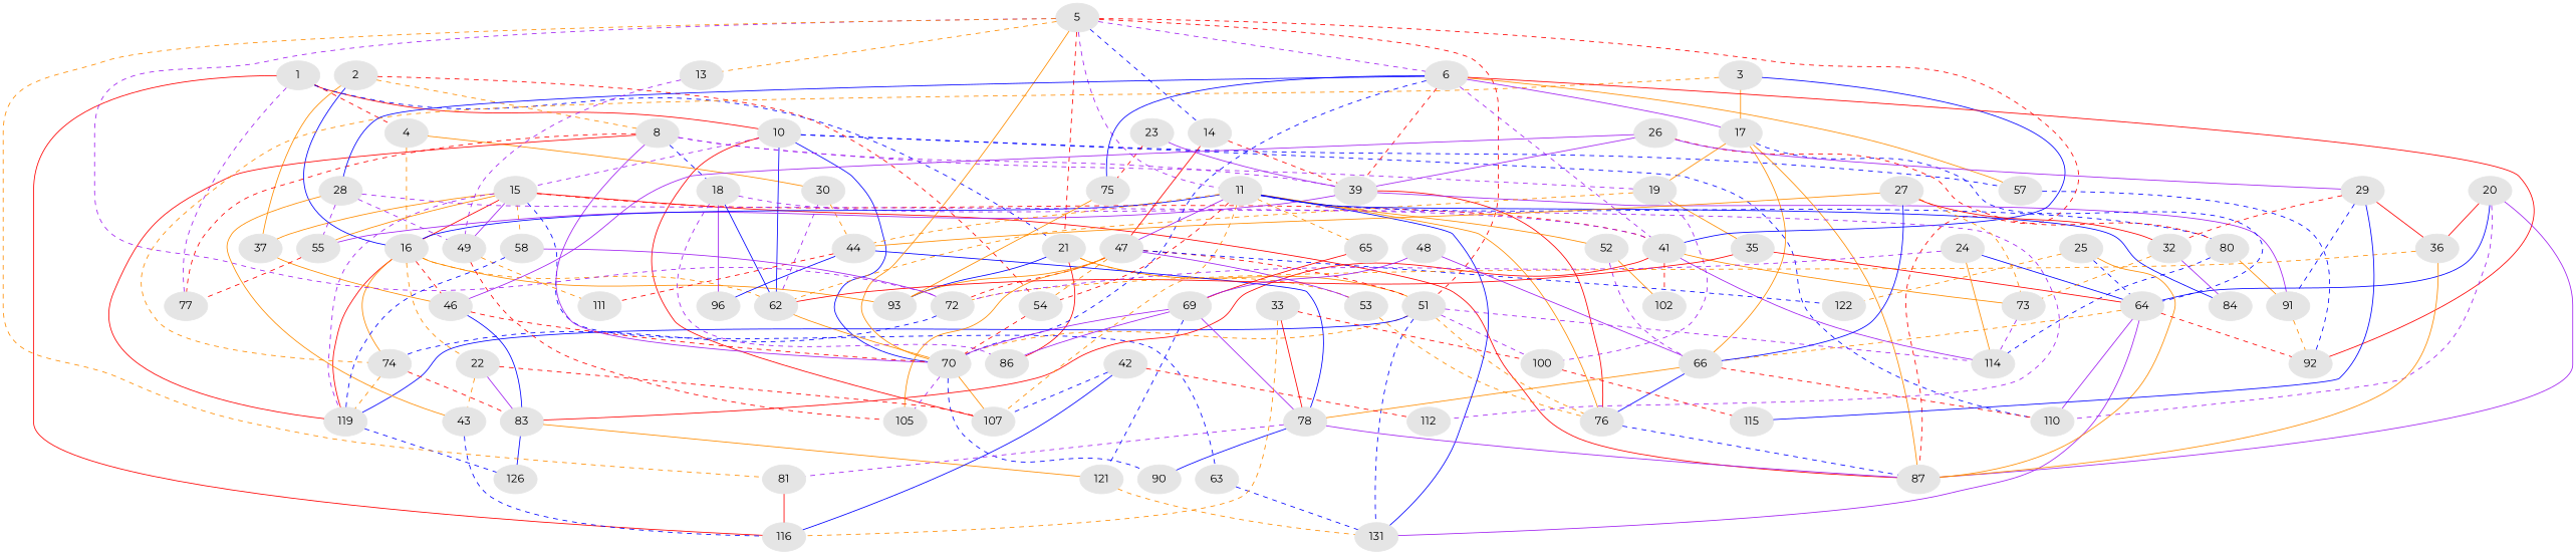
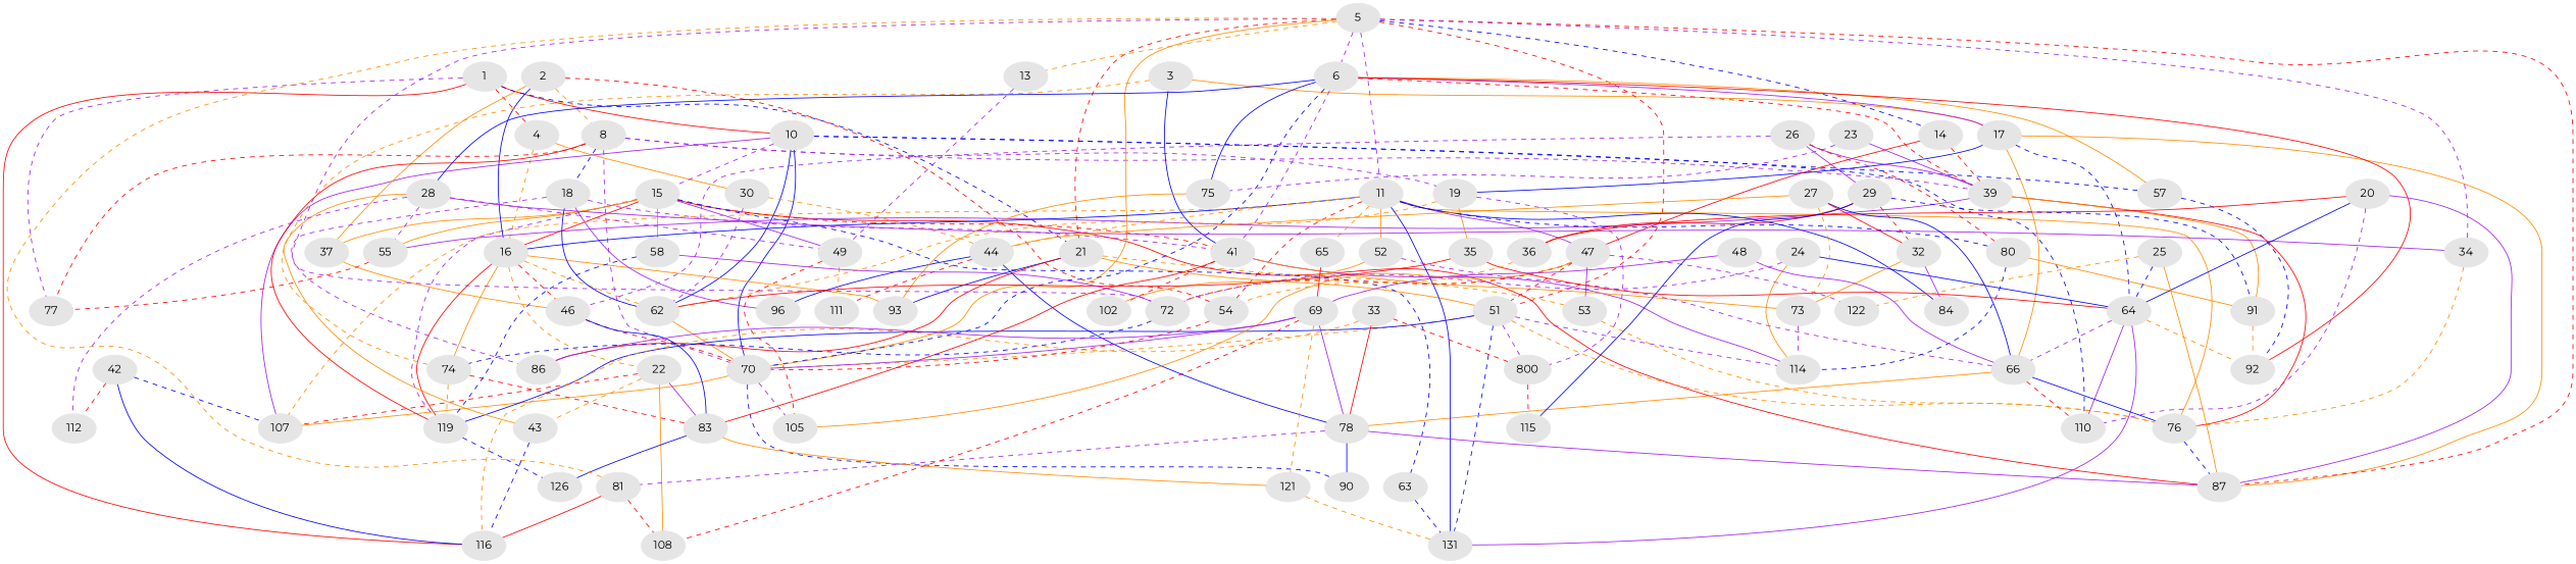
  graph {
    fontname=Montserrat
    node [color=gray90 fontname=Montserrat style=filled]
    edge [color=darkorange fontname=Montserrat style=dashed]
    1
    4
    10
    21
    77
    116
    16 [super="+124+71"]
    30
    70 [super="+117+120"]
    57
    15 [super="+125+129"]
    62 [super="+85"]
    107
    110
    51 [super="+68+94"]
    93
    86
    53
    2 [super="+56"]
    8 [super="+9"]
    37
    54
    39 [super="+128"]
    18
    19
    119
    74
    22
    46
    17 [super="+45"]
    87 [super="+109"]
    64 [super="+106"]
    66 [super="+130"]
    3
    41 [super="+118"]
    102
    83 [super="+123"]
    114
    73
    44
    5 [super="+7+59"]
    6 [super="+82+31"]
    11 [super="+61+97+60"]
    13
    14
+   34
    72 [super="+79"]
    81
    28 [super="+99"]
    75
    92 [super="+113"]
    47 [super="+95+98+101"]
    52
    65
    76 [super="+88"]
    80 [super="+103"]
    84
    131
    49
-   100
+   100 [label=800]
    105
    90
+   108
    55
    43
    112
    91
    96
    35
    126
    58
    63
    78 [super="+89"]
    111
    122
    69
    20 [super="+38"]
    36
    115
    121
    23
    24
    25
    26
    29
    32
    27 [super="+40"]
    33
    42
    48
    1 -- 4 [color=red]
    1 -- 10 [color=red style=solid]
    1 -- 21 [color=blue]
    1 -- 77 [color=purple]
    1 -- 116 [color=red style=solid]
    4 -- 16
    4 -- 30 [style=solid]
    10 -- 70 [color=blue style=solid]
    10 -- 57 [color=blue]
    10 -- 15 [color=purple]
    10 -- 62 [color=blue style=solid]
-   10 -- 107 [color=red style=solid]
+   10 -- 107 [color=purple style=solid]
    10 -- 110 [color=blue]
    21 -- 51 [style=solid]
    21 -- 93 [color=blue style=solid]
    21 -- 86 [color=red style=solid]
    21 -- 53
    16 -- 62
    16 -- 93 [style=solid]
    16 -- 119 [color=red style=solid]
    16 -- 74 [style=solid]
    16 -- 22
    16 -- 46 [color=red]
    30 -- 62 [color=purple]
    30 -- 44
    70 -- 107 [style=solid]
    70 -- 105 [color=purple]
    70 -- 90 [color=blue]
    57 -- 92 [color=blue]
    15 -- 16 [color=red style=solid]
    15 -- 37 [style=solid]
    15 -- 119 [color=purple]
    15 -- 87 [color=red style=solid]
    15 -- 41 [color=red]
    15 -- 49 [color=purple style=solid]
    15 -- 55 [style=solid]
-   15 -- 58
+   15 -- 58 [style=solid]
    15 -- 63 [color=blue]
    62 -- 70 [style=solid]
    51 -- 70
    51 -- 119 [color=blue style=solid]
    51 -- 114 [color=purple]
    51 -- 76
    51 -- 131 [color=blue]
    51 -- 100 [color=purple]
    53 -- 76
    2 -- 16 [color=blue style=solid]
    2 -- 8
    2 -- 37 [style=solid weight=2]
    2 -- 54 [color=red]
    8 -- 77 [color=red]
-   8 -- 70 [color=purple style=solid]
+   8 -- 70 [color=purple]
    8 -- 39 [color=purple]
    8 -- 18 [color=blue]
    8 -- 19 [color=purple weight=2]
    8 -- 119 [color=red style=solid]
    37 -- 46 [style=solid]
    54 -- 70 [color=red]
    39 -- 76 [color=red style=solid]
    39 -- 55 [color=purple style=solid]
-   39 -- 91 [color=purple style=solid]
+   39 -- 91 [style=solid]
    18 -- 62 [color=blue style=solid]
    18 -- 86 [color=purple]
    18 -- 41 [color=purple]
    18 -- 96 [color=purple style=solid]
    19 -- 62
    19 -- 100 [color=purple]
    19 -- 35 [style=solid]
    119 -- 126 [color=blue]
    74 -- 119
    74 -- 83 [color=red]
    22 -- 107 [color=red]
    22 -- 83 [color=purple style=solid]
+   22 -- 108 [style=solid]
    22 -- 43
    46 -- 70 [color=red]
    46 -- 83 [color=blue style=solid]
-   17 -- 19 [style=solid]
+   17 -- 19 [color=blue style=solid]
    17 -- 87 [style=solid]
    17 -- 64 [color=blue]
    17 -- 66 [style=solid]
    64 -- 110 [color=purple style=solid]
-   64 -- 66
-   64 -- 92 [color=red]
+   64 -- 66 [color=purple]
+   64 -- 92
    64 -- 131 [color=purple style=solid]
    66 -- 110 [color=red]
    66 -- 76 [color=blue style=solid]
    66 -- 78 [style=solid]
    3 -- 74
    3 -- 17 [style=solid]
    3 -- 41 [color=blue style=solid]
    41 -- 102 [color=red]
    41 -- 83 [color=red style=solid]
    41 -- 114 [color=purple style=solid]
    41 -- 73 [style=solid]
    83 -- 126 [color=blue style=solid]
    83 -- 121 [style=solid]
    73 -- 114 [color=purple]
    44 -- 96 [color=blue style=solid]
    44 -- 78 [color=blue style=solid]
    44 -- 111 [color=red]
    5 -- 21 [color=red]
    5 -- 70 [style=solid]
    5 -- 51 [color=red]
    5 -- 87 [color=red]
    5 -- 6 [color=purple]
    5 -- 11 [color=purple weight=2]
    5 -- 13
    5 -- 14 [color=blue]
+   5 -- 34 [color=purple]
    5 -- 72 [color=purple]
    5 -- 81
    6 -- 70 [color=blue]
    6 -- 57 [style=solid]
    6 -- 39 [color=red]
    6 -- 17 [color=purple style=solid weight=2]
    6 -- 41 [color=purple]
    6 -- 28 [color=blue style=solid]
    6 -- 75 [color=blue style=solid]
    6 -- 92 [color=red style=solid]
    11 -- 16 [color=blue style=solid]
    11 -- 107
    11 -- 54 [color=red]
    11 -- 44
    11 -- 47 [color=purple style=solid]
    11 -- 52 [style=solid]
    11 -- 65
    11 -- 76 [style=solid]
    11 -- 80 [color=blue]
    11 -- 84 [color=blue style=solid]
    11 -- 131 [color=blue style=solid]
    13 -- 49 [color=purple]
    14 -- 39 [color=red]
    14 -- 47 [color=red style=solid]
+   34 -- 76
    72 -- 74 [color=blue]
    81 -- 116 [color=red style=solid]
+   81 -- 108 [color=red]
+   28 -- 34 [color=purple style=solid]
    28 -- 49 [color=purple]
    28 -- 55 [color=purple]
    28 -- 43 [style=solid]
    28 -- 112 [color=purple]
    75 -- 93 [style=solid]
    47 -- 51 [color=red]
-   47 -- 93 [style=solid]
    47 -- 53 [color=purple style=solid]
    47 -- 54
    47 -- 72 [color=red]
    47 -- 105 [style=solid]
-   47 -- 122 [color=blue]
+   47 -- 122 [color=purple]
    52 -- 66 [color=purple]
    52 -- 102 [style=solid]
    65 -- 69 [color=red style=solid]
    76 -- 87 [color=blue]
    80 -- 114 [color=blue]
    80 -- 91 [style=solid]
    49 -- 105 [color=red]
    49 -- 111
    100 -- 115 [color=red]
    55 -- 77 [color=red]
    43 -- 116 [color=blue]
    91 -- 92
    35 -- 62 [color=red style=solid]
    35 -- 64 [color=red style=solid]
    58 -- 119 [color=blue]
    58 -- 72 [color=purple style=solid]
    63 -- 131 [color=blue]
    78 -- 87 [color=purple style=solid]
    78 -- 81 [color=purple]
    78 -- 90 [color=blue style=solid]
    69 -- 70 [color=purple style=solid]
    69 -- 86 [color=purple style=solid]
+   69 -- 108 [color=red]
    69 -- 78 [color=purple style=solid]
-   69 -- 121 [color=blue]
+   69 -- 121
    20 -- 110 [color=purple]
    20 -- 87 [color=purple style=solid]
    20 -- 64 [color=blue style=solid]
    20 -- 36 [color=red style=solid]
-   36 -- 87 [style=solid]
    36 -- 72
    121 -- 131
    23 -- 39 [color=purple style=solid]
-   23 -- 75 [color=red]
+   23 -- 75 [color=purple]
    24 -- 64 [color=blue style=solid]
    24 -- 114 [style=solid]
    24 -- 72 [color=purple]
    25 -- 87 [style=solid]
    25 -- 64 [color=blue]
    25 -- 122
    26 -- 39 [color=purple style=solid]
-   26 -- 46 [color=purple style=solid]
+   26 -- 46 [color=purple]
    26 -- 80 [color=red]
    26 -- 29 [color=purple style=solid]
    29 -- 91 [color=blue]
    29 -- 36 [color=red style=solid]
    29 -- 115 [color=blue style=solid]
    29 -- 32 [color=red]
-   32 -- 73
+   32 -- 73 [style=solid]
    32 -- 84 [color=purple style=solid]
    27 -- 66 [color=blue style=solid]
    27 -- 73
    27 -- 44 [style=solid]
    27 -- 32 [color=red style=solid]
    33 -- 116
    33 -- 100 [color=red]
    33 -- 78 [color=red style=solid]
    42 -- 116 [color=blue style=solid]
    42 -- 107 [color=blue]
    42 -- 112 [color=red]
    48 -- 66 [color=purple style=solid]
    48 -- 69 [color=purple style=solid]
  }
